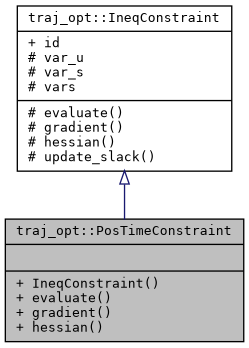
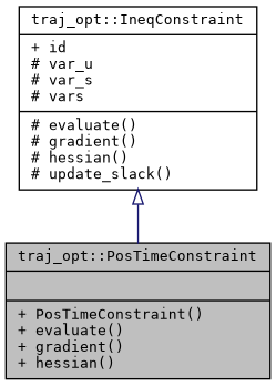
  digraph {
    fontname="DejaVu Sans Mono"
    node [color=black fontname="DejaVu Sans Mono" fontsize=10 shape=record style=filled]
-   n1 [fillcolor=grey75 fontcolor=black height=0.2 label="{traj_opt::PosTimeConstraint\n||+ IneqConstraint()\l+ evaluate()\l+ gradient()\l+ hessian()\l}" width=0.4]
+   n1 [fillcolor=grey75 fontcolor=black height=0.2 label="{traj_opt::PosTimeConstraint\n||+ PosTimeConstraint()\l+ evaluate()\l+ gradient()\l+ hessian()\l}" width=0.4]
    n2 [fillcolor=white height=0.2 label="{traj_opt::IneqConstraint\n|+ id\l# var_u\l# var_s\l# vars\l|# evaluate()\l# gradient()\l# hessian()\l# update_slack()\l}" width=0.4]
    n2 -> n1 [arrowtail=onormal color=midnightblue dir=back fontname="DejaVu Sans Mono" fontsize=10 labelfontname=Helvetica labelfontsize=10 style=solid]
  }
